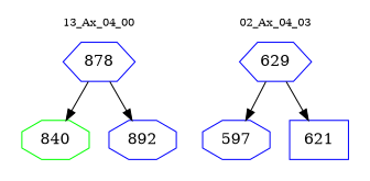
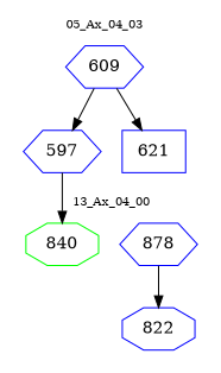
  digraph {
    node [color=blue shape=octagon]
    edge [color=black]
    n1 [label=878 shape=hexagon]
    n2 [color=green label=840]
-   n3 [label=892]
-   n4 [label=629 shape=hexagon]
-   n5 [label=597]
+   n3 [label=822]
+   n4 [label=609 shape=hexagon]
+   n5 [label=597 shape=hexagon]
    n6 [label=621 shape=box]
    subgraph cluster_1 {
      color=white
      fontsize=10
      label="13_Ax_04_00"
      n1
      n2
      n3
    }
    subgraph cluster_2 {
      color=white
      fontsize=10
-     label="02_Ax_04_03"
+     label="05_Ax_04_03"
      n4
      n5
      n6
    }
-   n1 -> n2
+   n5 -> n2
    n1 -> n3
    n4 -> n5
    n4 -> n6
  }
